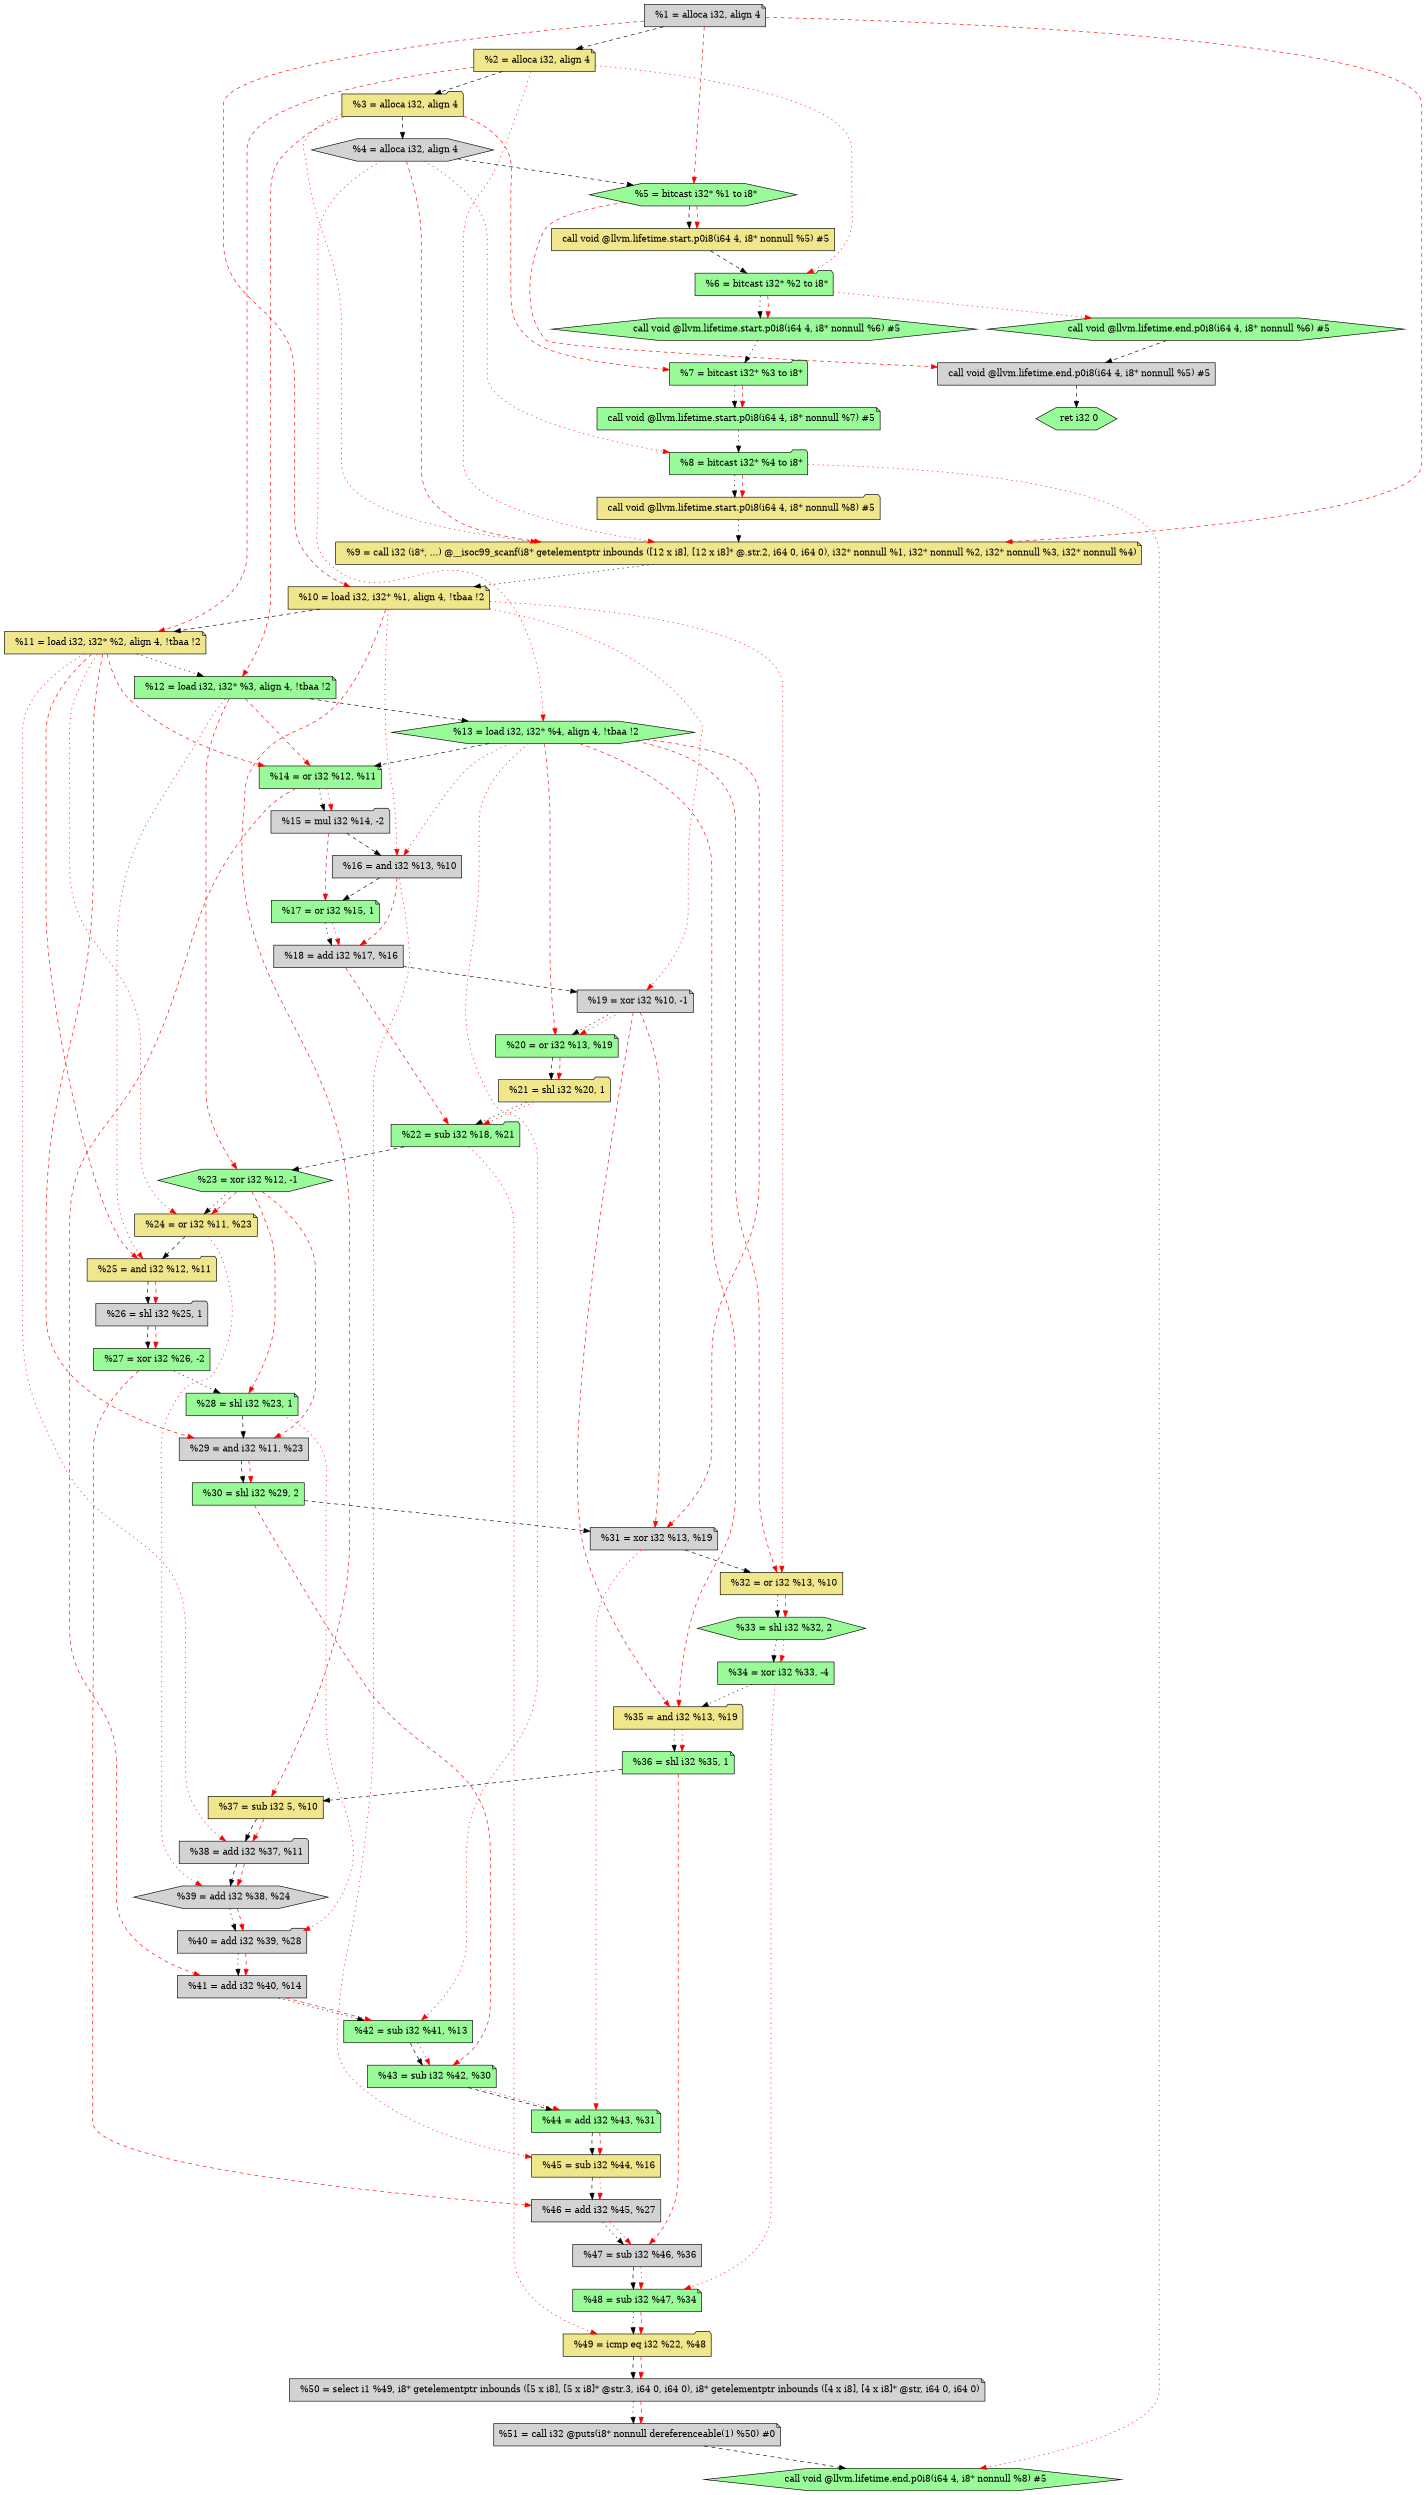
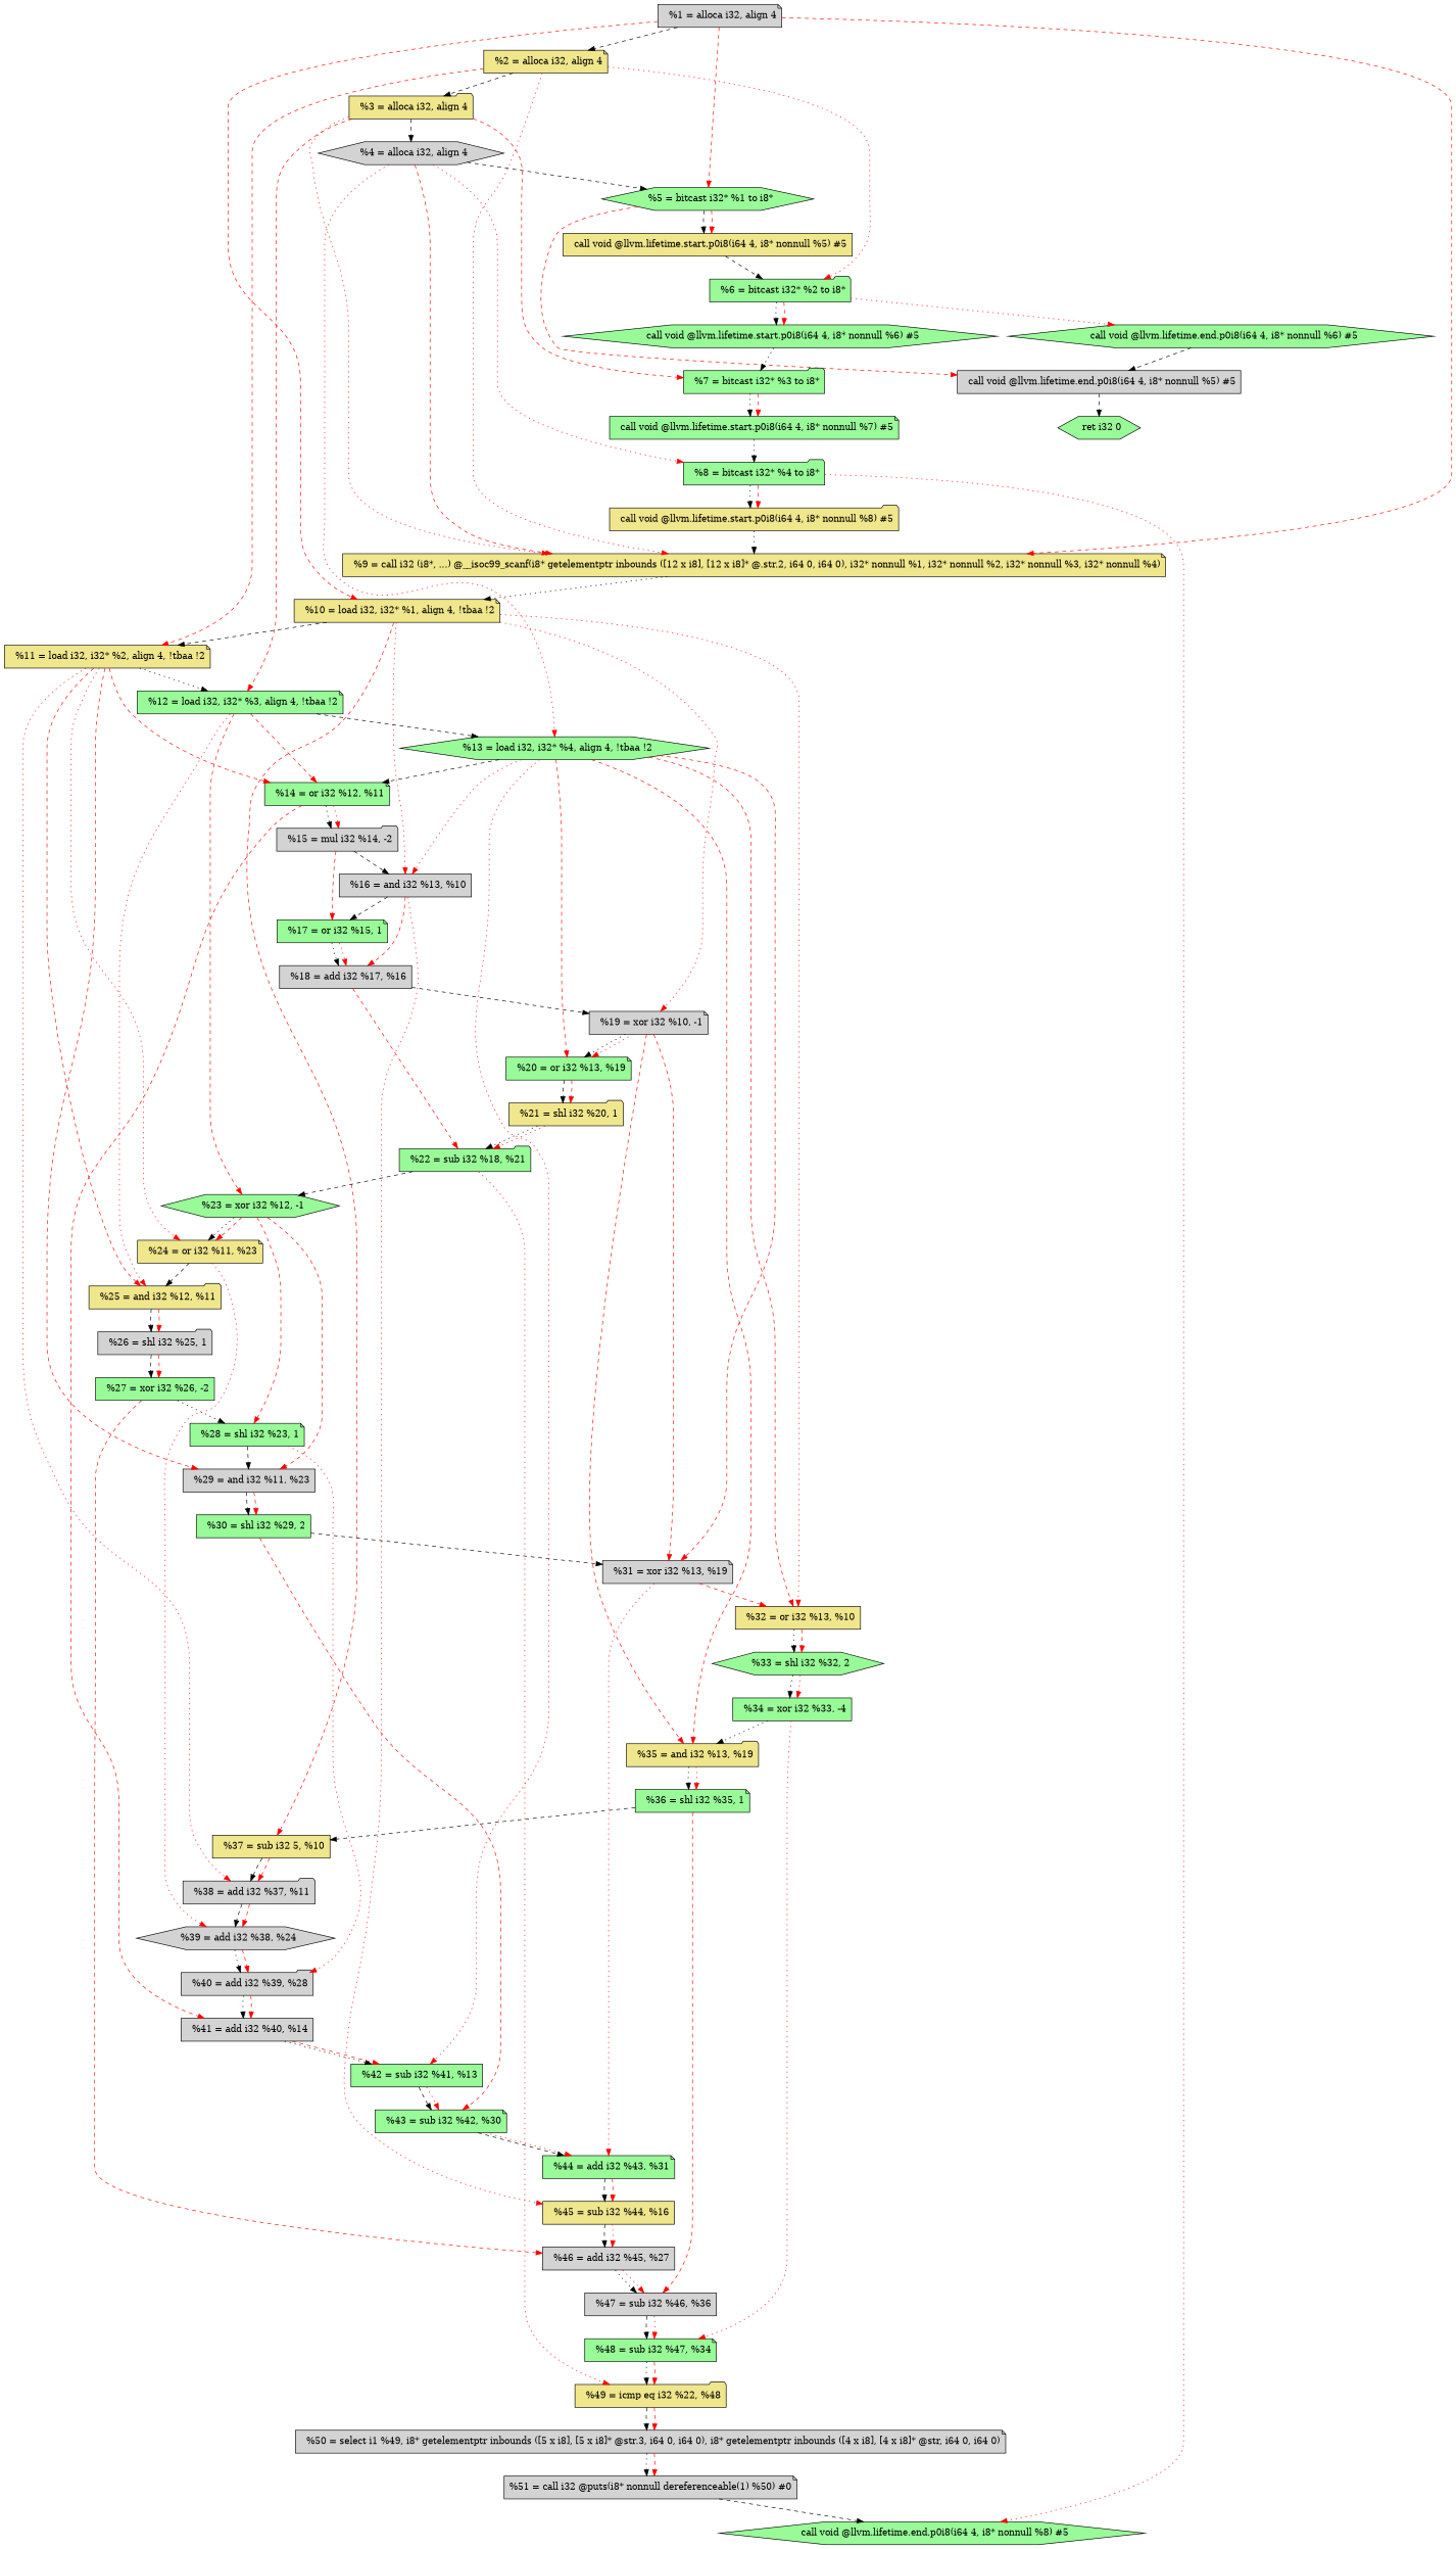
  digraph {
    node [fillcolor=palegreen shape=note style=filled]
    edge [style=dashed color=red]
    n1 [fillcolor=lightgrey label="  %1 = alloca i32, align 4"]
    n2 [fillcolor=khaki label="  %2 = alloca i32, align 4"]
    n3 [label="  %5 = bitcast i32* %1 to i8*" shape=hexagon]
    n4 [fillcolor=khaki label="  %9 = call i32 (i8*, ...) @__isoc99_scanf(i8* getelementptr inbounds ([12 x i8], [12 x i8]* @.str.2, i64 0, i64 0), i32* nonnull %1, i32* nonnull %2, i32* nonnull %3, i32* nonnull %4)"]
    n5 [fillcolor=khaki label="  %10 = load i32, i32* %1, align 4, !tbaa !2"]
    n6 [fillcolor=khaki label="  %3 = alloca i32, align 4" shape=folder]
    n7 [label="  %6 = bitcast i32* %2 to i8*" shape=folder]
    n8 [fillcolor=khaki label="  %11 = load i32, i32* %2, align 4, !tbaa !2"]
    n9 [fillcolor=khaki label="  call void @llvm.lifetime.start.p0i8(i64 4, i8* nonnull %5) #5" shape=box]
    n10 [fillcolor=lightgrey label="  call void @llvm.lifetime.end.p0i8(i64 4, i8* nonnull %5) #5" shape=box]
    n11 [fillcolor=lightgrey label="  %16 = and i32 %13, %10" shape=box]
    n12 [fillcolor=lightgrey label="  %19 = xor i32 %10, -1"]
    n13 [fillcolor=khaki label="  %32 = or i32 %13, %10" shape=box]
    n14 [fillcolor=khaki label="  %37 = sub i32 5, %10" shape=box]
    n15 [fillcolor=lightgrey label="  %4 = alloca i32, align 4" shape=hexagon]
    n16 [label="  %7 = bitcast i32* %3 to i8*" shape=folder]
    n17 [label="  %12 = load i32, i32* %3, align 4, !tbaa !2"]
    n18 [label="  call void @llvm.lifetime.start.p0i8(i64 4, i8* nonnull %6) #5" shape=hexagon]
    n19 [label="  call void @llvm.lifetime.end.p0i8(i64 4, i8* nonnull %6) #5" shape=hexagon]
    n20 [label="  %14 = or i32 %12, %11"]
    n21 [fillcolor=khaki label="  %24 = or i32 %11, %23"]
    n22 [fillcolor=khaki label="  %25 = and i32 %12, %11" shape=folder]
    n23 [fillcolor=lightgrey label="  %29 = and i32 %11, %23" shape=box]
    n24 [fillcolor=lightgrey label="  %38 = add i32 %37, %11" shape=folder]
    n25 [label="  %8 = bitcast i32* %4 to i8*" shape=folder]
    n26 [label="  %13 = load i32, i32* %4, align 4, !tbaa !2" shape=hexagon]
    n27 [label="  call void @llvm.lifetime.start.p0i8(i64 4, i8* nonnull %7) #5"]
    n28 [label="  %23 = xor i32 %12, -1" shape=hexagon]
    n29 [fillcolor=khaki label="  call void @llvm.lifetime.start.p0i8(i64 4, i8* nonnull %8) #5" shape=folder]
    n30 [label="  call void @llvm.lifetime.end.p0i8(i64 4, i8* nonnull %8) #5" shape=hexagon]
    n31 [label="  %20 = or i32 %13, %19"]
    n32 [fillcolor=lightgrey label="  %31 = xor i32 %13, %19"]
    n33 [fillcolor=khaki label="  %35 = and i32 %13, %19" shape=folder]
    n34 [label="  %42 = sub i32 %41, %13" shape=box]
    n35 [label="  ret i32 0" shape=hexagon]
    n36 [label="  %17 = or i32 %15, 1"]
    n37 [fillcolor=lightgrey label="  %18 = add i32 %17, %16" shape=box]
    n38 [fillcolor=khaki label="  %45 = sub i32 %44, %16" shape=box]
    n39 [label="  %33 = shl i32 %32, 2" shape=hexagon]
    n40 [fillcolor=lightgrey label="  %15 = mul i32 %14, -2" shape=folder]
    n41 [fillcolor=lightgrey label="  %41 = add i32 %40, %14" shape=box]
    n42 [fillcolor=lightgrey label="  %39 = add i32 %38, %24" shape=hexagon]
    n43 [fillcolor=lightgrey label="  %26 = shl i32 %25, 1" shape=folder]
    n44 [label="  %30 = shl i32 %29, 2" shape=box]
    n45 [label="  %28 = shl i32 %23, 1"]
    n46 [fillcolor=khaki label="  %21 = shl i32 %20, 1" shape=folder]
    n47 [label="  %44 = add i32 %43, %31"]
    n48 [label="  %36 = shl i32 %35, 1"]
    n49 [label="  %43 = sub i32 %42, %30"]
    n50 [label="  %22 = sub i32 %18, %21" shape=folder]
    n51 [fillcolor=lightgrey label="  %46 = add i32 %45, %27" shape=box]
    n52 [fillcolor=khaki label="  %49 = icmp eq i32 %22, %48" shape=folder]
    n53 [fillcolor=lightgrey label="  %50 = select i1 %49, i8* getelementptr inbounds ([5 x i8], [5 x i8]* @str.3, i64 0, i64 0), i8* getelementptr inbounds ([4 x i8], [4 x i8]* @str, i64 0, i64 0)"]
    n54 [fillcolor=lightgrey label="  %40 = add i32 %39, %28" shape=folder]
    n55 [label="  %27 = xor i32 %26, -2" shape=box]
    n56 [fillcolor=lightgrey label="  %47 = sub i32 %46, %36" shape=box]
    n57 [label="  %34 = xor i32 %33, -4" shape=box]
    n58 [label="  %48 = sub i32 %47, %34"]
    n59 [fillcolor=lightgrey label="%51 = call i32 @puts(i8* nonnull dereferenceable(1) %50) #0"]
    n1 -> n2 [color=""]
    n1 -> n3
    n1 -> n4
    n1 -> n5
    n2 -> n4 [style=dotted]
    n2 -> n6 [color=""]
    n2 -> n7 [style=dotted]
    n2 -> n8
    n3 -> n9 [color=""]
    n3 -> n9
    n3 -> n10
    n4 -> n5 [style=dotted color=""]
    n5 -> n8 [color=""]
    n5 -> n11 [style=dotted]
    n5 -> n12 [style=dotted]
    n5 -> n13 [style=dotted]
    n5 -> n14
    n6 -> n4 [style=dotted]
    n6 -> n15 [color=""]
    n6 -> n16
    n6 -> n17
    n7 -> n18 [style=dotted color=""]
    n7 -> n18
    n7 -> n19 [style=dotted]
    n8 -> n17 [style=dotted color=""]
    n8 -> n20
    n8 -> n21 [style=dotted]
    n8 -> n22
    n8 -> n23
    n8 -> n24 [style=dotted]
    n9 -> n7 [color=""]
    n10 -> n35 [color=""]
    n11 -> n36 [color=""]
    n11 -> n37
    n11 -> n38 [style=dotted]
    n12 -> n31 [style=dotted color=""]
    n12 -> n31 [style=dotted]
    n12 -> n32
    n12 -> n33
    n13 -> n39 [style=dotted color=""]
    n13 -> n39
    n14 -> n24 [color=""]
    n14 -> n24
    n15 -> n3 [color=""]
    n15 -> n4
    n15 -> n25 [style=dotted]
    n15 -> n26 [style=dotted]
    n16 -> n27 [style=dotted color=""]
    n16 -> n27
    n17 -> n20
    n17 -> n22 [style=dotted]
    n17 -> n26 [color=""]
    n17 -> n28
    n18 -> n16 [style=dotted color=""]
    n19 -> n10 [color=""]
    n20 -> n40 [style=dotted color=""]
    n20 -> n40 [style=dotted]
    n20 -> n41
    n21 -> n22 [color=""]
    n21 -> n42 [style=dotted]
    n22 -> n43 [color=""]
    n22 -> n43
    n23 -> n44 [color=""]
    n23 -> n44
    n24 -> n42 [color=""]
    n24 -> n42
    n25 -> n29 [style=dotted color=""]
    n25 -> n29
    n25 -> n30 [style=dotted]
    n26 -> n11 [style=dotted]
    n26 -> n13
    n26 -> n20 [color=""]
    n26 -> n31
    n26 -> n32
    n26 -> n33
    n26 -> n34 [style=dotted]
    n27 -> n25 [style=dotted color=""]
    n28 -> n21 [style=dotted color=""]
    n28 -> n21
    n28 -> n23
    n28 -> n45
    n29 -> n4 [style=dotted color=""]
    n31 -> n46 [color=""]
    n31 -> n46
-   n32 -> n13 [color=""]
+   n32 -> n13
    n32 -> n47 [style=dotted]
    n33 -> n48 [style=dotted color=""]
    n33 -> n48 [style=dotted]
    n34 -> n49 [color=""]
    n34 -> n49 [style=dotted]
    n36 -> n37 [style=dotted color=""]
    n36 -> n37 [style=dotted]
    n37 -> n12 [color=""]
    n37 -> n50
    n38 -> n51 [color=""]
    n38 -> n51 [style=dotted]
    n39 -> n57 [style=dotted color=""]
    n39 -> n57 [style=dotted]
    n40 -> n11 [color=""]
    n40 -> n36
    n41 -> n34 [style=dotted color=""]
    n41 -> n34
    n42 -> n54 [style=dotted color=""]
    n42 -> n54
    n43 -> n55 [color=""]
    n43 -> n55
    n44 -> n32 [color=""]
    n44 -> n49
    n45 -> n23 [color=""]
    n45 -> n54 [style=dotted]
    n46 -> n50 [style=dotted color=""]
    n46 -> n50 [style=dotted]
    n47 -> n38 [color=""]
    n47 -> n38
    n48 -> n14 [color=""]
    n48 -> n56
    n49 -> n47 [color=""]
    n49 -> n47 [style=dotted]
    n50 -> n28 [color=""]
    n50 -> n52 [style=dotted]
    n51 -> n56 [style=dotted color=""]
    n51 -> n56 [style=dotted]
    n52 -> n53 [color=""]
    n52 -> n53
    n53 -> n59 [style=dotted color=""]
    n53 -> n59
    n54 -> n41 [style=dotted color=""]
    n54 -> n41
    n55 -> n45 [style=dotted color=""]
    n55 -> n51
    n56 -> n58 [color=""]
    n56 -> n58 [style=dotted]
    n57 -> n33 [style=dotted color=""]
    n57 -> n58 [style=dotted]
    n58 -> n52 [style=dotted color=""]
    n58 -> n52
    n59 -> n30 [color=""]
  }
